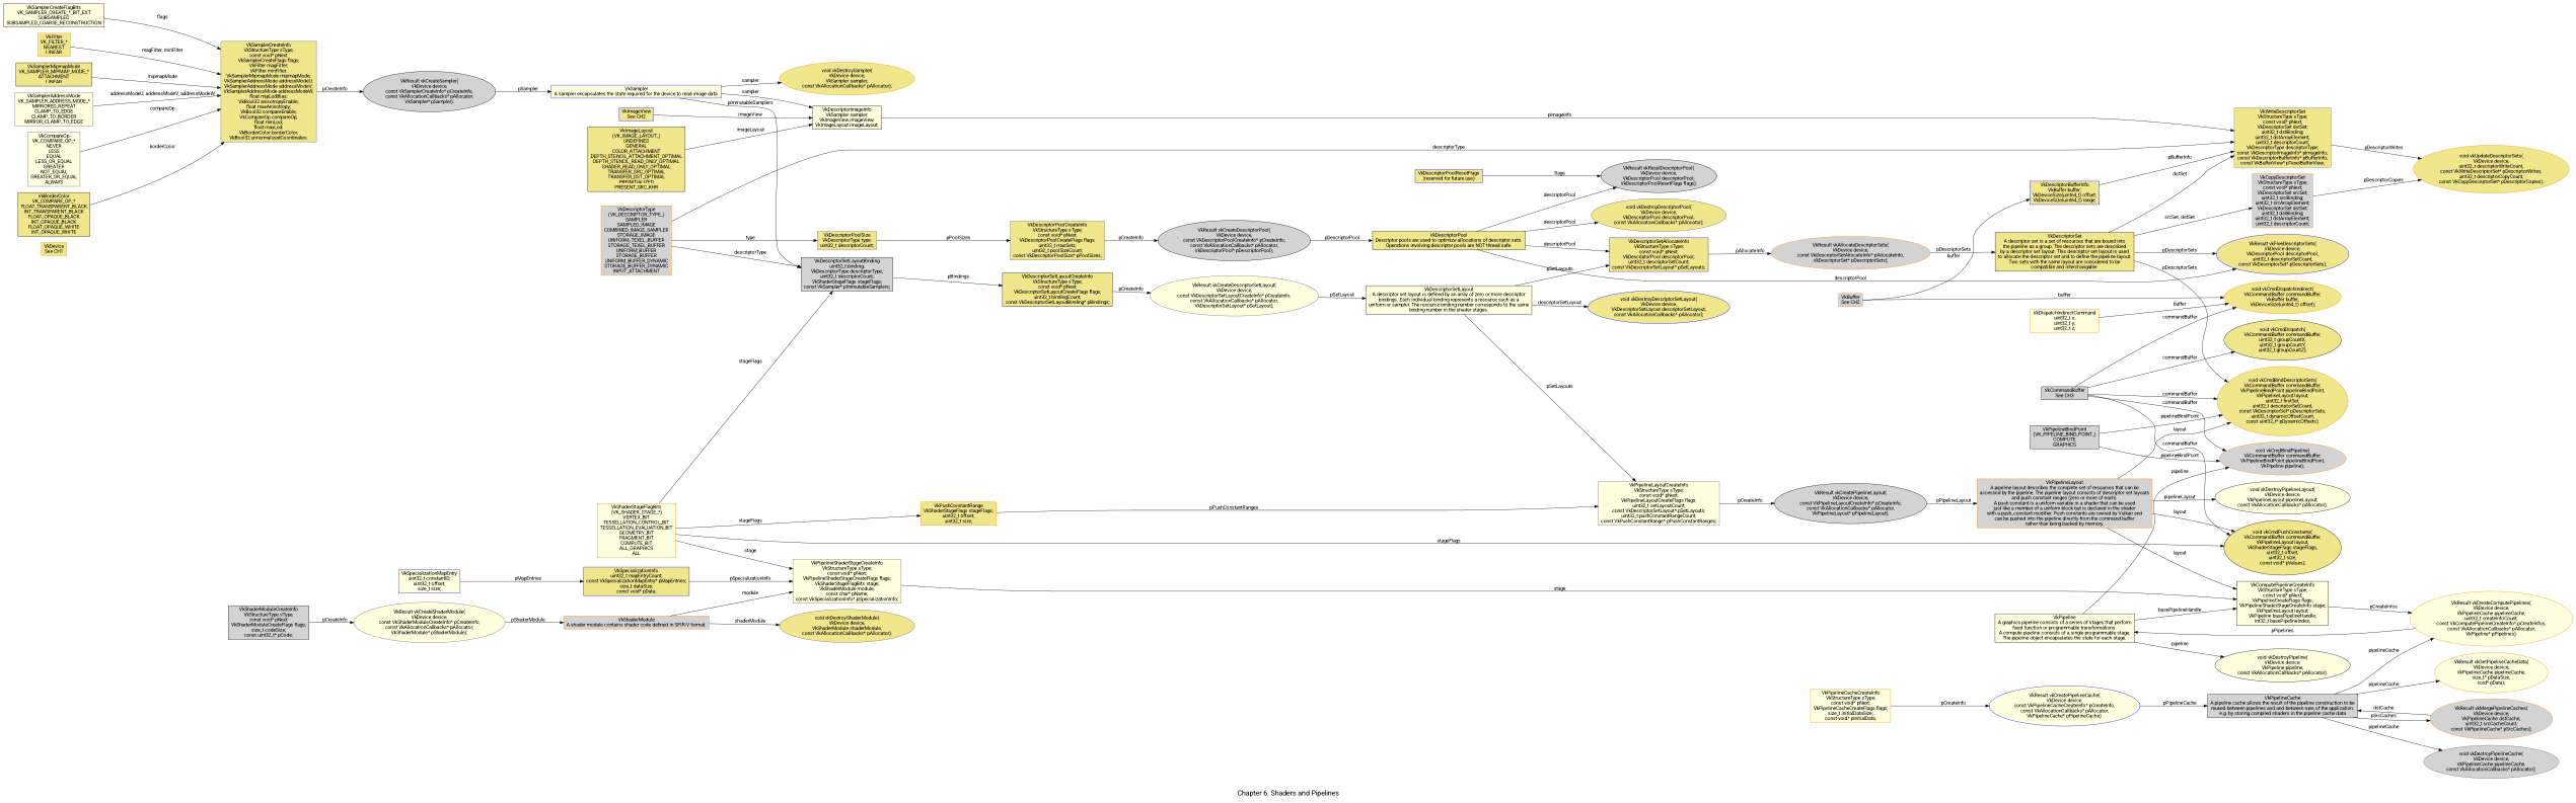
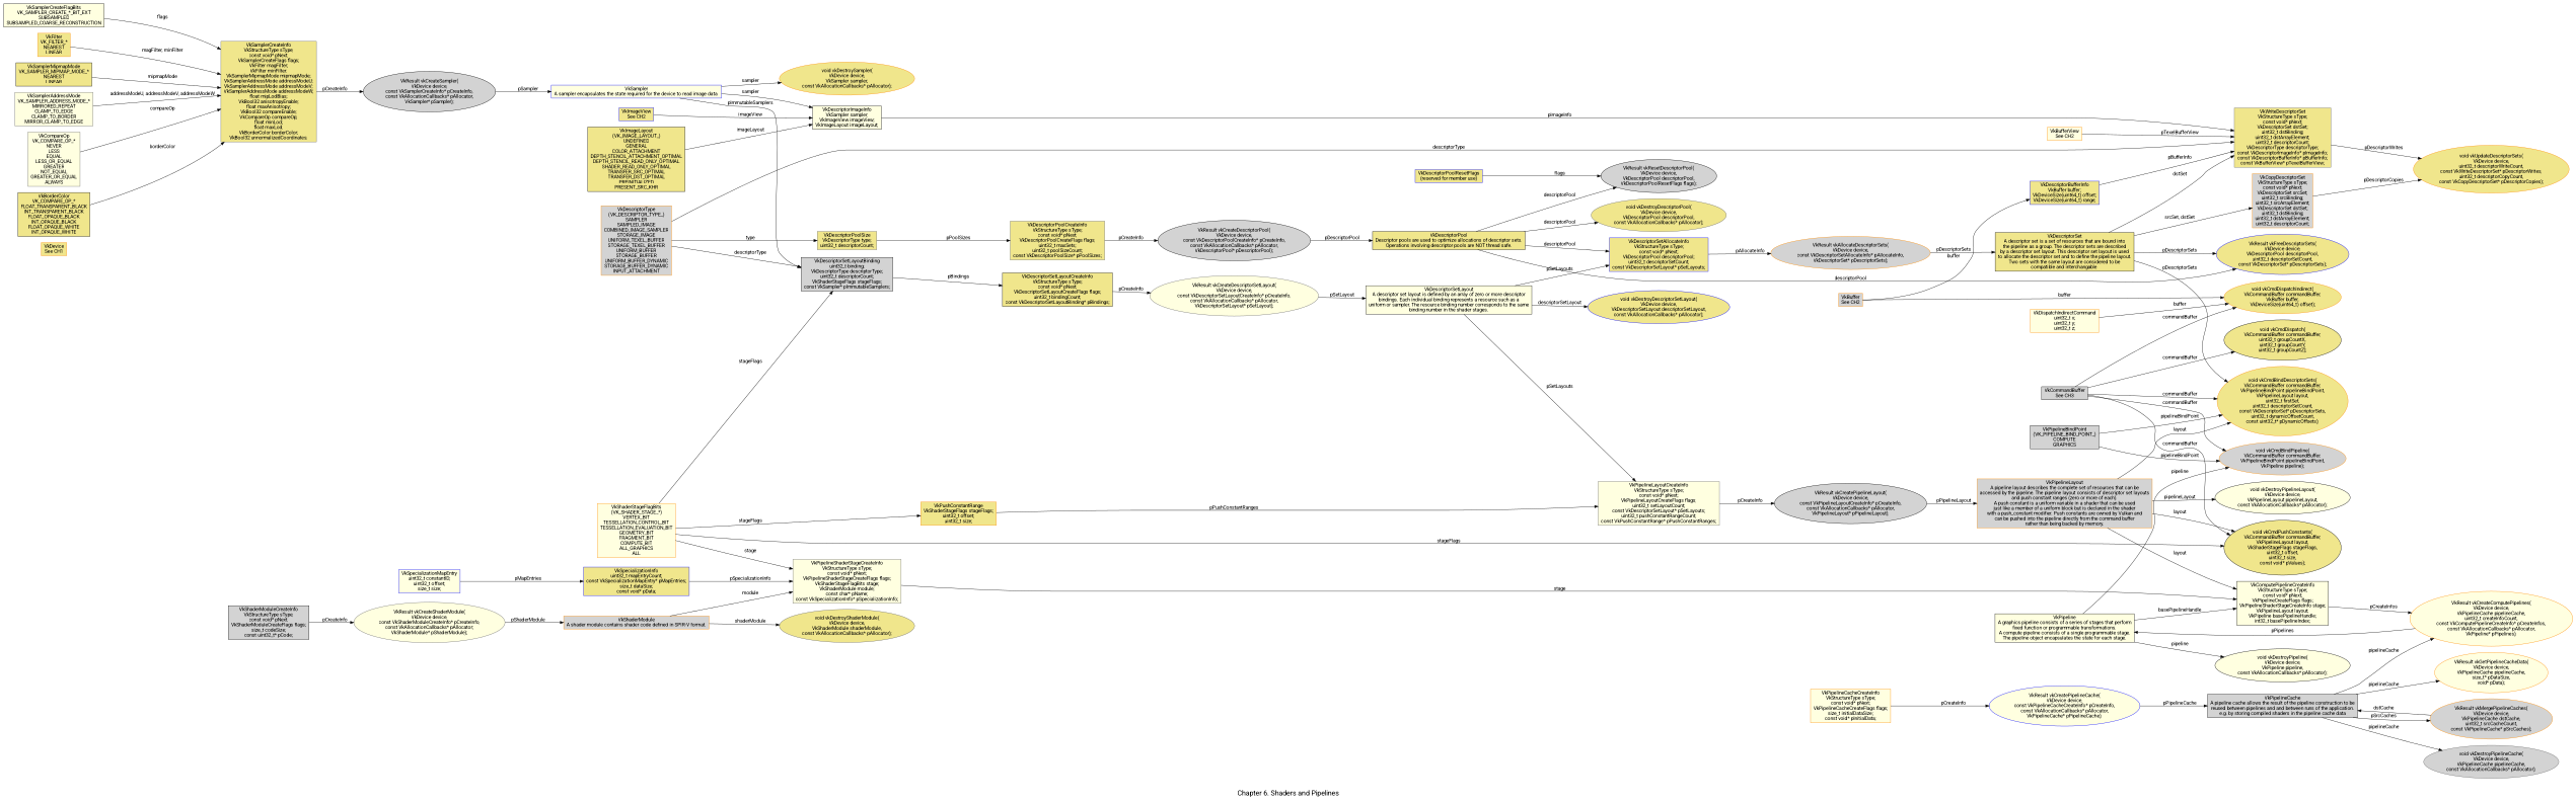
  digraph {
    fontname=Roboto
    fontsize=20
    label="Chapter 6. Shaders and Pipelines"
    rankdir=LR
    node [color=black fillcolor=khaki fontname=Roboto shape=box style=filled]
    edge [fontname=Roboto]
    n1 [color=darkorange label="VkDevice\nSee CH1"]
    n2 [color=darkorange fillcolor=lightgrey label="VkBuffer\nSee CH2"]
    n3 [color=blue label="VkDescriptorBufferInfo\nVkBuffer buffer;\nVkDeviceSize(uint64_t) offset;\nVkDeviceSize(uint64_t) range;"]
    n4 [color=darkorange label="void vkCmdDispatchIndirect(\nVkCommandBuffer commandBuffer,\nVkBuffer buffer,\nVkDeviceSize(uint64_t) offset);" shape=""]
    n5 [color=gray40 label="VkWriteDescriptorSet\nVkStructureType sType;\nconst void* pNext;\nVkDescriptorSet dstSet;\nuint32_t dstBinding;\nuint32_t dstArrayElement;\nuint32_t descriptorCount;\nVkDescriptorType descriptorType;\nconst VkDescriptorImageInfo* pImageInfo;\nconst VkDescriptorBufferInfo* pBufferInfo;\nconst VkBufferView* pTexelBufferView;"]
    n6 [color=blue label="VkImageView\nSee CH2"]
    n7 [fillcolor=lightyellow label="VkDescriptorImageInfo\nVkSampler sampler;\nVkImageView imageView;\nVkImageLayout imageLayout;"]
+   n8 [color=darkorange fillcolor=lightyellow label="VkBufferView\nSee CH2"]
    n9 [color=darkorange label="void vkUpdateDescriptorSets(\nVkDevice device,\nuint32_t descriptorWriteCount,\nconst VkWriteDescriptorSet* pDescriptorWrites,\nuint32_t descriptorCopyCount,\nconst VkCopyDescriptorSet* pDescriptorCopies);" shape=""]
    n10 [fillcolor=lightgrey label="VkCommandBuffer\nSee CH3"]
    n11 [color=darkorange fillcolor=lightgrey label="void vkCmdBindPipeline(\nVkCommandBuffer commandBuffer,\nVkPipelineBindPoint pipelineBindPoint,\nVkPipeline pipeline);" shape=""]
    n12 [label="void vkCmdDispatch(\nVkCommandBuffer commandBuffer,\nuint32_t groupCountX,\nuint32_t groupCountY,\nuint32_t groupCountZ);" shape=""]
    n13 [color=darkorange label="void vkCmdBindDescriptorSets(\nVkCommandBuffer commandBuffer,\nVkPipelineBindPoint pipelineBindPoint,\nVkPipelineLayout layout,\nuint32_t firstSet,\nuint32_t descriptorSetCount,\nconst VkDescriptorSet* pDescriptorSets,\nuint32_t dynamicOffsetCount,\nconst uint32_t* pDynamicOffsets);" shape=""]
    n14 [label="void vkCmdPushConstants(\nVkCommandBuffer commandBuffer,\nVkPipelineLayout layout,\nVkShaderStageFlags stageFlags,\nuint32_t offset,\nuint32_t size,\nconst void* pValues);" shape=""]
    n15 [color=darkorange fillcolor=lightgrey label="VkShaderModule\nA shader module contains shader code defined in SPIR-V format."]
    n16 [color=gray40 fillcolor=lightyellow label="VkPipelineShaderStageCreateInfo\nVkStructureType sType;\nconst void* pNext;\nVkPipelineShaderStageCreateFlags flags;\nVkShaderStageFlagBits stage;\nVkShaderModule module;\nconst char* pName;\nconst VkSpecializationInfo* pSpecializationInfo;"]
    n17 [color=gray40 label="void vkDestroyShaderModule(\nVkDevice device,\nVkShaderModule shaderModule,\nconst VkAllocationCallbacks* pAllocator);" shape=""]
    n18 [fillcolor=lightyellow label="VkComputePipelineCreateInfo\nVkStructureType sType;\nconst void* pNext;\nVkPipelineCreateFlags flags;\nVkPipelineShaderStageCreateInfo stage;\nVkPipelineLayout layout;\nVkPipeline basePipelineHandle;\nint32_t basePipelineIndex;"]
    n19 [fillcolor=lightyellow label="VkPipeline\nA graphics pipeline consists of a series of stages that perform\nfixed function or programmable transformations.\nA compute pipeline consists of a single programmable stage.\nThe pipeline object encapsulates the state for each stage."]
    n20 [fillcolor=lightyellow label="void vkDestroyPipeline(\nVkDevice device,\nVkPipeline pipeline,\nconst VkAllocationCallbacks* pAllocator);" shape=""]
    n21 [color=darkorange fillcolor=lightyellow label="VkResult vkCreateComputePipelines(\nVkDevice device,\nVkPipelineCache pipelineCache,\nuint32_t createInfoCount,\nconst VkComputePipelineCreateInfo* pCreateInfos,\nconst VkAllocationCallbacks* pAllocator,\nVkPipeline* pPipelines);" shape=""]
    n22 [fillcolor=lightgrey label="VkPipelineCache\nA pipeline cache allows the result of the pipeline construction to be\nreused between pipelines and and between runs of the application.\ne.g. by storing compiled shaders in the pipeline cache data"]
    n23 [color=darkorange fillcolor=lightyellow label="VkResult vkGetPipelineCacheData(\nVkDevice device,\nVkPipelineCache pipelineCache,\nsize_t* pDataSize,\nvoid* pData);" shape=""]
    n24 [color=darkorange fillcolor=lightgrey label="VkResult vkMergePipelineCaches(\nVkDevice device,\nVkPipelineCache dstCache,\nuint32_t srcCacheCount,\nconst VkPipelineCache* pSrcCaches);" shape=""]
    n25 [color=gray40 fillcolor=lightgrey label="void vkDestroyPipelineCache(\nVkDevice device,\nVkPipelineCache pipelineCache,\nconst VkAllocationCallbacks* pAllocator);" shape=""]
    n26 [fillcolor=lightyellow label="VkDescriptorSetLayout\nA descriptor set layout is defined by an array of zero or more descriptor\nbindings. Each individual binding represents a resource such as a\nuniform or sampler. The resource binding number corresponds to the same\nbinding number in the shader stages."]
    n27 [color=gray40 fillcolor=lightyellow label="VkPipelineLayoutCreateInfo\nVkStructureType sType;\nconst void* pNext;\nVkPipelineLayoutCreateFlags flags;\nuint32_t setLayoutCount;\nconst VkDescriptorSetLayout* pSetLayouts;\nuint32_t pushConstantRangeCount;\nconst VkPushConstantRange* pPushConstantRanges;"]
    n28 [color=blue label="VkDescriptorSetAllocateInfo\nVkStructureType sType;\nconst void* pNext;\nVkDescriptorPool descriptorPool;\nuint32_t descriptorSetCount;\nconst VkDescriptorSetLayout* pSetLayouts;"]
    n29 [color=blue label="void vkDestroyDescriptorSetLayout(\nVkDevice device,\nVkDescriptorSetLayout descriptorSetLayout,\nconst VkAllocationCallbacks* pAllocator);" shape=""]
    n30 [fillcolor=lightgrey label="VkResult vkCreatePipelineLayout(\nVkDevice device,\nconst VkPipelineLayoutCreateInfo* pCreateInfo,\nconst VkAllocationCallbacks* pAllocator,\nVkPipelineLayout* pPipelineLayout);" shape=""]
    n31 [color=darkorange fillcolor=lightgrey label="VkResult vkAllocateDescriptorSets(\nVkDevice device,\nconst VkDescriptorSetAllocateInfo* pAllocateInfo,\nVkDescriptorSet* pDescriptorSets);" shape=""]
    n32 [color=darkorange fillcolor=lightgrey label="VkPipelineLayout\nA pipeline layout describes the complete set of resources that can be\naccessed by the pipeline. The pipeline layout consists of descriptor set layouts\nand push constant ranges (zero or more of each).\nA push constant is a uniform variable in a shader that can be used\njust like a member of a uniform block but is declared in the shader\nwith a push_constant modifier. Push constants are owned by Vulkan and\ncan be pushed into the pipeline directly from the command buffer\nrather than being backed by memory."]
    n33 [fillcolor=lightyellow label="void vkDestroyPipelineLayout(\nVkDevice device,\nVkPipelineLayout pipelineLayout,\nconst VkAllocationCallbacks* pAllocator);" shape=""]
    n34 [label="VkDescriptorPool\nDescriptor pools are used to optimize allocations of descriptor sets.\nOperations involving descriptor pools are NOT thread safe."]
    n35 [color=blue label="VkResult vkFreeDescriptorSets(\nVkDevice device,\nVkDescriptorPool descriptorPool,\nuint32_t descriptorSetCount,\nconst VkDescriptorSet* pDescriptorSets);" shape=""]
    n36 [fillcolor=lightgrey label="VkResult vkResetDescriptorPool(\nVkDevice device,\nVkDescriptorPool descriptorPool,\nVkDescriptorPoolResetFlags flags);" shape=""]
    n37 [color=gray40 label="void vkDestroyDescriptorPool(\nVkDevice device,\nVkDescriptorPool descriptorPool,\nconst VkAllocationCallbacks* pAllocator);" shape=""]
    n38 [label="VkDescriptorSet\nA descriptor set is a set of resources that are bound into\nthe pipeline as a group. The descriptor sets are described\nby a descriptor set layout. This descriptor set layout is used\nto allocate the descriptor set and to define the pipeline layout.\nTwo sets with the same layout are considered to be\ncompatible and interchangable."]
    n39 [color=darkorange fillcolor=lightgrey label="VkCopyDescriptorSet\nVkStructureType sType;\nconst void* pNext;\nVkDescriptorSet srcSet;\nuint32_t srcBinding;\nuint32_t srcArrayElement;\nVkDescriptorSet dstSet;\nuint32_t dstBinding;\nuint32_t dstArrayElement;\nuint32_t descriptorCount;"]
    n40 [color=blue fillcolor=lightyellow label="VkSampler\nA sampler encapsulates the state required for the device to read image data."]
    n41 [fillcolor=lightgrey label="VkDescriptorSetLayoutBinding\nuint32_t binding;\nVkDescriptorType descriptorType;\nuint32_t descriptorCount;\nVkShaderStageFlags stageFlags;\nconst VkSampler* pImmutableSamplers;"]
    n42 [color=darkorange label="void vkDestroySampler(\nVkDevice device,\nVkSampler sampler,\nconst VkAllocationCallbacks* pAllocator);" shape=""]
    n43 [label="VkDescriptorSetLayoutCreateInfo\nVkStructureType sType;\nconst void* pNext;\nVkDescriptorSetLayoutCreateFlags flags;\nuint32_t bindingCount;\nconst VkDescriptorSetLayoutBinding* pBindings;"]
    n44 [fillcolor=lightgrey label="VkPipelineBindPoint\n(VK_PIPELINE_BIND_POINT_)\nCOMPUTE\nGRAPHICS"]
    n45 [color=darkorange fillcolor=lightgrey label="VkDescriptorType\n(VK_DESCRIPTOR_TYPE_)\nSAMPLER\nSAMPLED_IMAGE\nCOMBINED_IMAGE_SAMPLER\nSTORAGE_IMAGE\nUNIFORM_TEXEL_BUFFER\nSTORAGE_TEXEL_BUFFER\nUNIFORM_BUFFER\nSTORAGE_BUFFER\nUNIFORM_BUFFER_DYNAMIC\nSTORAGE_BUFFER_DYNAMIC\nINPUT_ATTACHMENT"]
    n46 [color=gray40 label="VkDescriptorPoolSize\nVkDescriptorType type;\nuint32_t descriptorCount;"]
    n47 [color=gray40 label="VkDescriptorPoolCreateInfo\nVkStructureType sType;\nconst void* pNext;\nVkDescriptorPoolCreateFlags flags;\nuint32_t maxSets;\nuint32_t poolSizeCount;\nconst VkDescriptorPoolSize* pPoolSizes;"]
    n48 [color=darkorange fillcolor=lightyellow label="VkShaderStageFlagBits\n(VK_SHADER_STAGE_*)\nVERTEX_BIT\nTESSELLATION_CONTROL_BIT\nTESSELLATION_EVALUATION_BIT\nGEOMETRY_BIT\nFRAGMENT_BIT\nCOMPUTE_BIT\nALL_GRAPHICS\nALL"]
    n49 [color=darkorange label="VkPushConstantRange\nVkShaderStageFlags stageFlags;\nuint32_t offset;\nuint32_t size;"]
-   n50 [color=blue label="VkDescriptorPoolResetFlags\n(reserved for future use)"]
+   n50 [color=blue label="VkDescriptorPoolResetFlags\n(reserved for member use)"]
    n51 [label="VkImageLayout\n(VK_IMAGE_LAYOUT_)\nUNDEFINED\nGENERAL\nCOLOR_ATTACHMENT\nDEPTH_STENCIL_ATTACHMENT_OPTIMAL\nDEPTH_STENCIL_READ_ONLY_OPTIMAL\nSHADER_READ_ONLY_OPTIMAL\nTRANSFER_SRC_OPTIMAL\nTRANSFER_DST_OPTIMAL\nPREINITIALIZED\nPRESENT_SRC_KHR"]
    n52 [fillcolor=lightyellow label="VkSamplerCreateFlagBits\nVK_SAMPLER_CREATE_*_BIT_EXT\nSUBSAMPLED\nSUBSAMPLED_COARSE_RECONSTRUCTION"]
    n53 [color=gray40 label="VkSamplerCreateInfo\nVkStructureType sType;\nconst void* pNext;\nVkSamplerCreateFlags flags;\nVkFilter magFilter;\nVkFilter minFilter;\nVkSamplerMipmapMode mipmapMode;\nVkSamplerAddressMode addressModeU;\nVkSamplerAddressMode addressModeV;\nVkSamplerAddressMode addressModeW;\nfloat mipLodBias;\nVkBool32 anisotropyEnable;\nfloat maxAnisotropy;\nVkBool32 compareEnable;\nVkCompareOp compareOp;\nfloat minLod;\nfloat maxLod;\nVkBorderColor borderColor;\nVkBool32 unnormalizedCoordinates;"]
    n54 [fillcolor=lightgrey label="VkResult vkCreateSampler(\nVkDevice device,\nconst VkSamplerCreateInfo* pCreateInfo,\nconst VkAllocationCallbacks* pAllocator,\nVkSampler* pSampler);" shape=""]
    n55 [color=darkorange label="VkFilter\nVK_FILTER_*\nNEAREST\nLINEAR"]
-   n56 [label="VkSamplerMipmapMode\nVK_SAMPLER_MIPMAP_MODE_*\nATTACHMENT\nLINEAR"]
+   n56 [label="VkSamplerMipmapMode\nVK_SAMPLER_MIPMAP_MODE_*\nNEAREST\nLINEAR"]
    n57 [color=gray40 fillcolor=lightyellow label="VkSamplerAddressMode\nVK_SAMPLER_ADDRESS_MODE_*\nMIRRORED_REPEAT\nCLAMP_TO_EDGE\nCLAMP_TO_BORDER\nMIRROR_CLAMP_TO_EDGE"]
    n58 [color=gray40 fillcolor=lightyellow label="VkCompareOp\nVK_COMPARE_OP_*\nNEVER\nLESS\nEQUAL\nLESS_OR_EQUAL\nGREATER\nNOT_EQUAL\nGREATER_OR_EQUAL\nALWAYS"]
    n59 [label="VkBorderColor\nVK_COMPARE_OP_*\nFLOAT_TRANSPARENT_BLACK\nINT_TRANSPARENT_BLACK\nFLOAT_OPAQUE_BLACK\nINT_OPAQUE_BLACK\nFLOAT_OPAQUE_WHITE\nINT_OPAQUE_WHITE"]
    n60 [fillcolor=lightgrey label="VkShaderModuleCreateInfo\nVkStructureType sType;\nconst void* pNext;\nVkShaderModuleCreateFlags flags;\nsize_t codeSize;\nconst uint32_t* pCode;"]
    n61 [color=gray40 fillcolor=lightyellow label="VkResult vkCreateShaderModule(\nVkDevice device,\nconst VkShaderModuleCreateInfo* pCreateInfo,\nconst VkAllocationCallbacks* pAllocator;\nVkShaderModule* pShaderModule);" shape=""]
    n62 [color=blue label="VkSpecializationInfo\nuint32_t mapEntryCount;\nconst VkSpecializationMapEntry* pMapEntries;\nsize_t dataSize;\nconst void* pData;"]
    n63 [color=blue fillcolor=lightyellow label="VkSpecializationMapEntry\nuint32_t constantID;\nuint32_t offset;\nsize_t size;"]
    n64 [color=darkorange fillcolor=lightyellow label="VkPipelineCacheCreateInfo\nVkStructureType sType;\nconst void* pNext;\nVkPipelineCacheCreateFlags flags;\nsize_t initialDataSize;\nconst void* pInitialData;"]
    n65 [color=blue fillcolor=lightyellow label="VkResult vkCreatePipelineCache(\nVkDevice device,\nconst VkPipelineCacheCreateInfo* pCreateInfo,\nconst VkAllocationCallbacks* pAllocator,\nVkPipelineCache* pPipelineCache);" shape=""]
    n66 [color=darkorange fillcolor=lightyellow label="VkDispatchIndirectCommand\nuint32_t x;\nuint32_t y;\nuint32_t z;"]
    n67 [color=gray40 fillcolor=lightyellow label="VkResult vkCreateDescriptorSetLayout(\nVkDevice device,\nconst VkDescriptorSetLayoutCreateInfo* pCreateInfo,\nconst VkAllocationCallbacks* pAllocator,\nVkDescriptorSetLayout* pSetLayout);" shape=""]
    n68 [fillcolor=lightgrey label="VkResult vkCreateDescriptorPool(\nVkDevice device,\nconst VkDescriptorPoolCreateInfo* pCreateInfo,\nconst VkAllocationCallbacks* pAllocator,\nVkDescriptorPool* pDescriptorPool);" shape=""]
    n2 -> n3 [label=buffer]
    n2 -> n4 [label=buffer]
    n3 -> n5 [label=pBufferInfo]
    n5 -> n9 [label=pDescriptorWrites]
    n6 -> n7 [label=imageView]
    n7 -> n5 [label=pImageInfo]
+   n8 -> n5 [label=pTexelBufferView]
    n10 -> n4 [label=commandBuffer]
    n10 -> n11 [label=commandBuffer]
    n10 -> n12 [label=commandBuffer]
    n10 -> n13 [label=commandBuffer]
    n10 -> n14 [label=commandBuffer]
    n15 -> n16 [label=module]
    n15 -> n17 [label=shaderModule]
    n16 -> n18 [label=stage]
    n18 -> n21 [label=pCreateInfos]
    n19 -> n11 [label=pipeline]
    n19 -> n18 [label=basePipelineHandle]
    n19 -> n20 [label=pipeline]
    n21 -> n19 [label=pPipelines]
    n22 -> n21 [label=pipelineCache]
    n22 -> n23 [label=pipelineCache]
    n22 -> n24 [label=pSrcCaches]
    n22 -> n25 [label=pipelineCache]
    n24 -> n22 [label=dstCache]
    n26 -> n27 [label=pSetLayouts]
    n26 -> n28 [label=pSetLayouts]
    n26 -> n29 [label=descriptorSetLayout]
    n27 -> n30 [label=pCreateInfo]
    n28 -> n31 [label=pAllocateInfo]
    n30 -> n32 [label=pPipelineLayout]
    n31 -> n38 [label=pDescriptorSets]
    n32 -> n13 [label=layout]
    n32 -> n14 [label=layout]
    n32 -> n18 [label=layout]
    n32 -> n33 [label=pipelineLayout]
    n34 -> n28 [label=descriptorPool]
    n34 -> n35 [label=descriptorPool]
    n34 -> n36 [label=descriptorPool]
    n34 -> n37 [label=descriptorPool]
    n38 -> n5 [label=dstSet]
    n38 -> n13 [label=pDescriptorSets]
    n38 -> n35 [label=pDescriptorSets]
    n38 -> n39 [label="srcSet, dstSet"]
    n39 -> n9 [label=pDescriptorCopies]
    n40 -> n7 [label=sampler]
    n40 -> n41 [label=pImmutableSamplers]
    n40 -> n42 [label=sampler]
    n41 -> n43 [label=pBindings]
    n43 -> n67 [label=pCreateInfo]
    n44 -> n11 [label=pipelineBindPoint]
    n44 -> n13 [label=pipelineBindPoint]
    n45 -> n5 [label=descriptorType]
    n45 -> n41 [label=descriptorType]
    n45 -> n46 [label=type]
    n46 -> n47 [label=pPoolSizes]
    n47 -> n68 [label=pCreateInfo]
    n48 -> n14 [label=stageFlags]
    n48 -> n16 [label=stage]
    n48 -> n41 [label=stageFlags]
    n48 -> n49 [label=stageFlags]
    n49 -> n27 [label=pPushConstantRanges]
    n50 -> n36 [label=flags]
    n51 -> n7 [label=imageLayout]
    n52 -> n53 [label=flags]
    n53 -> n54 [label=pCreateInfo]
    n54 -> n40 [label=pSampler]
    n55 -> n53 [label="magFilter, minFilter"]
    n56 -> n53 [label=mipmapMode]
    n57 -> n53 [label="addressModeU, addressModeV, addressModeW"]
    n58 -> n53 [label=compareOp]
    n59 -> n53 [label=borderColor]
    n60 -> n61 [label=pCreateInfo]
    n61 -> n15 [label=pShaderModule]
    n62 -> n16 [label=pSpecializationInfo]
    n63 -> n62 [label=pMapEntries]
    n64 -> n65 [label=pCreateInfo]
    n65 -> n22 [label=pPipelineCache]
    n66 -> n4 [label=buffer]
    n67 -> n26 [label=pSetLayout]
    n68 -> n34 [label=pDescriptorPool]
  }
